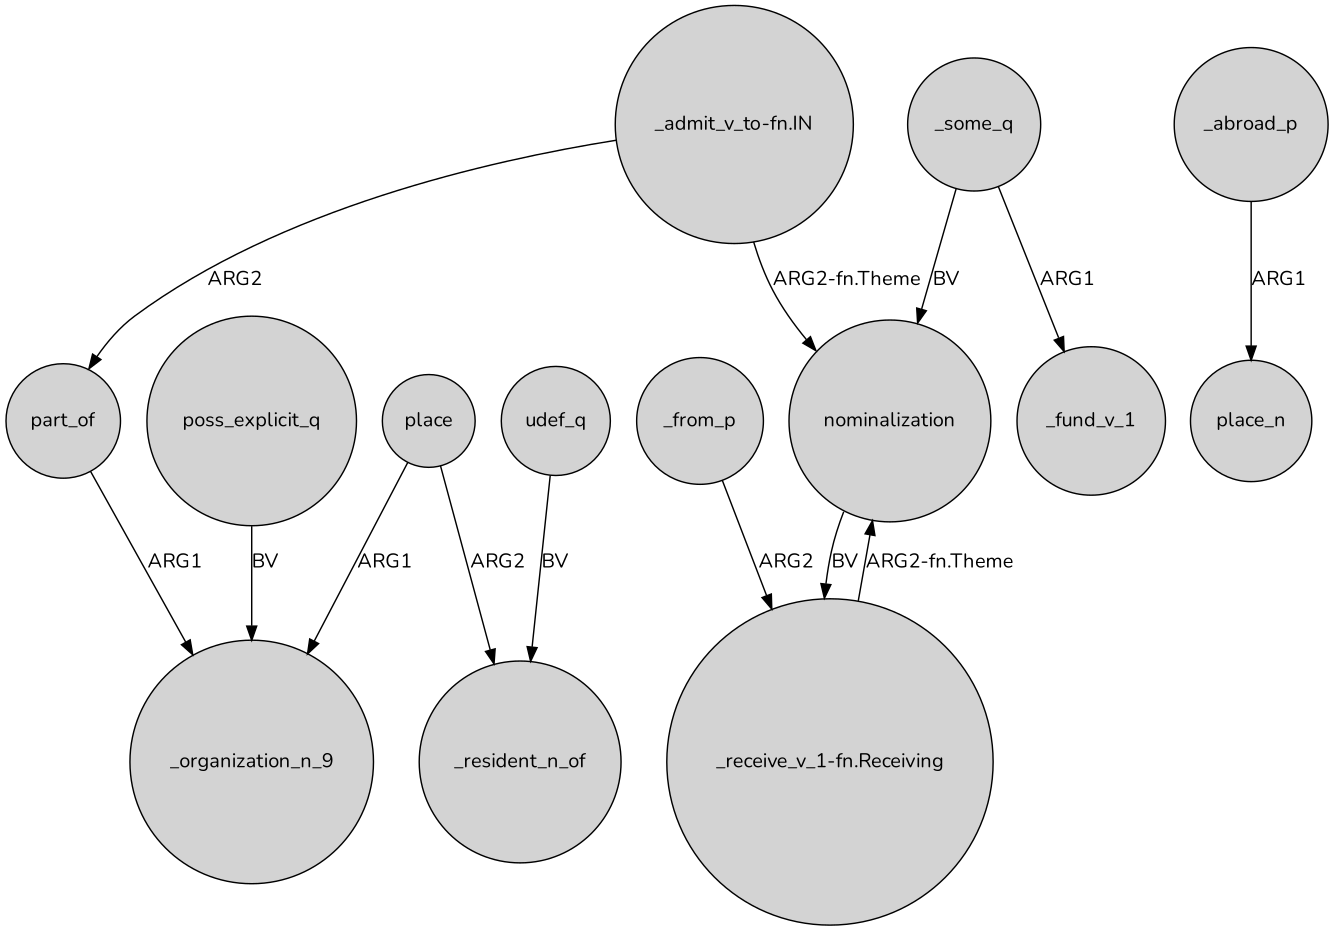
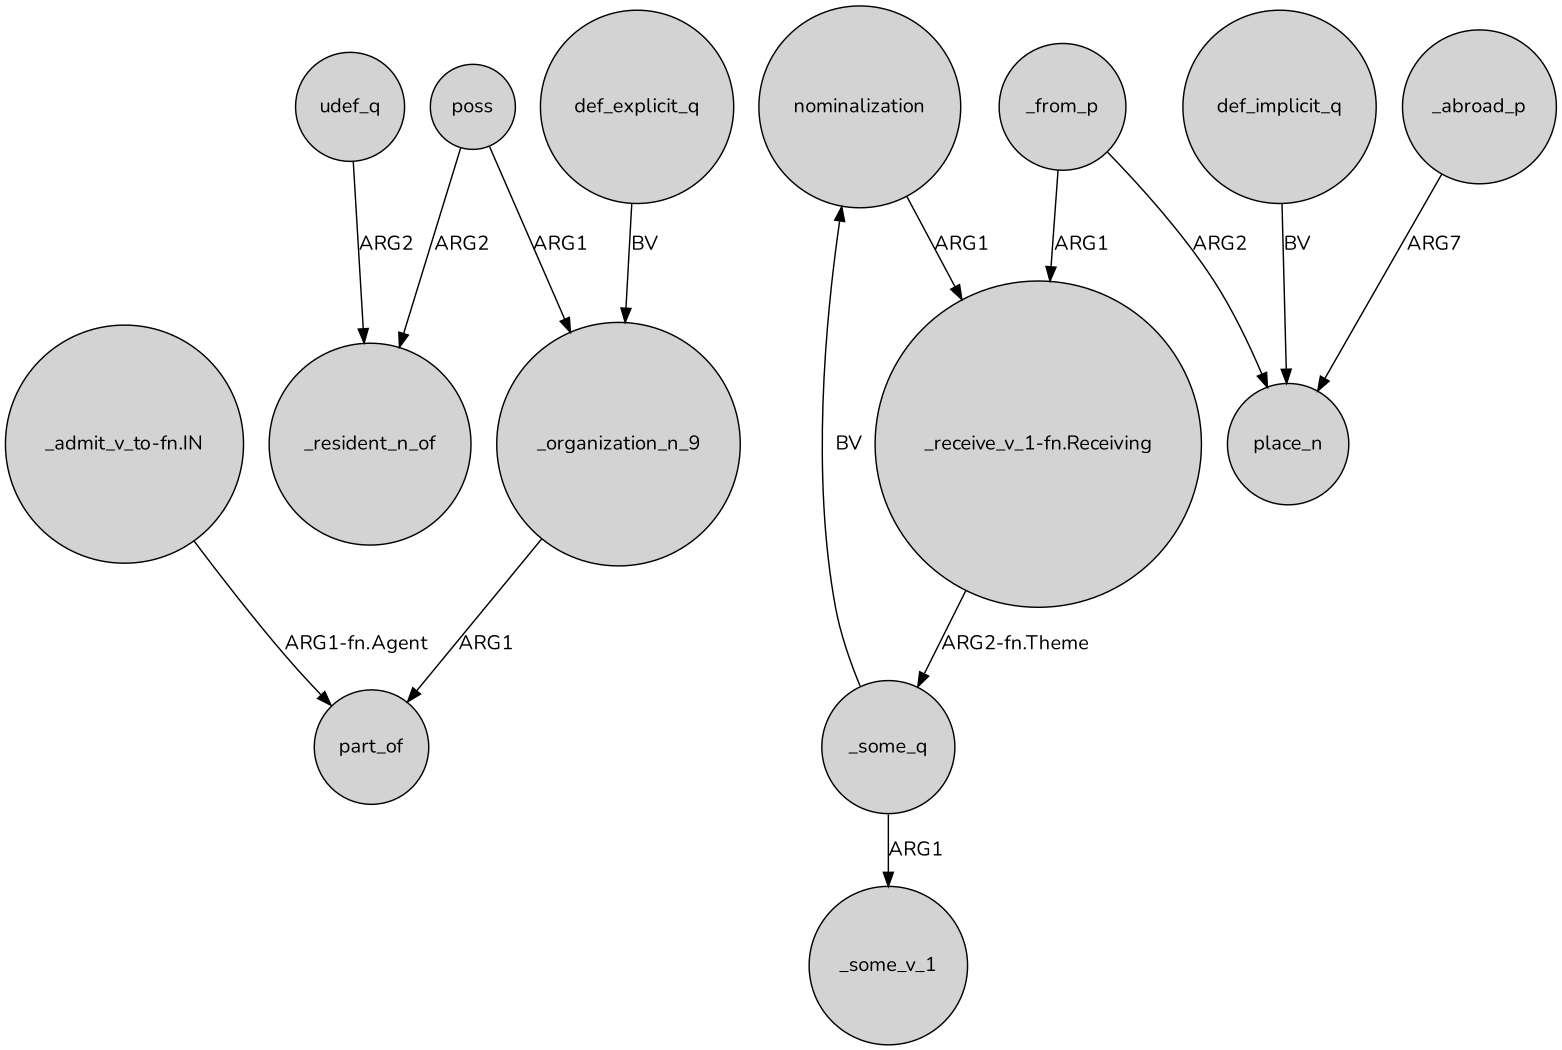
  digraph {
    fontname=Nunito
    node [fontname=Nunito shape=circle style=filled]
    edge [fontname=Nunito]
    "_admit_v_to-fn.IN"
    part_of
    nominalization
    n4 [label=_organization_n_9]
    "_receive_v_1-fn.Receiving"
    _from_p
    place_n
-   poss [label=place]
+   poss
    _resident_n_of
+   def_implicit_q
    udef_q
    _some_q
-   _fund_v_1
+   _fund_v_1 [label=_some_v_1]
    _abroad_p
-   def_explicit_q [label=poss_explicit_q]
-   "_admit_v_to-fn.IN" -> part_of [label=ARG2]
-   "_admit_v_to-fn.IN" -> nominalization [label="ARG2-fn.Theme"]
-   part_of -> n4 [label=ARG1]
-   nominalization -> "_receive_v_1-fn.Receiving" [label=BV]
-   "_receive_v_1-fn.Receiving" -> nominalization [label="ARG2-fn.Theme"]
-   _from_p -> "_receive_v_1-fn.Receiving" [label=ARG2]
+   def_explicit_q
+   "_admit_v_to-fn.IN" -> part_of [label="ARG1-fn.Agent"]
+   n4 -> part_of [label=ARG1]
+   nominalization -> "_receive_v_1-fn.Receiving" [label=ARG1]
+   "_receive_v_1-fn.Receiving" -> _some_q [label="ARG2-fn.Theme"]
+   _from_p -> "_receive_v_1-fn.Receiving" [label=ARG1]
+   _from_p -> place_n [label=ARG2]
    poss -> n4 [label=ARG1]
    poss -> _resident_n_of [label=ARG2]
-   udef_q -> _resident_n_of [label=BV]
+   def_implicit_q -> place_n [label=BV]
+   udef_q -> _resident_n_of [label=ARG2]
    _some_q -> nominalization [label=BV]
    _some_q -> _fund_v_1 [label=ARG1]
-   _abroad_p -> place_n [label=ARG1]
+   _abroad_p -> place_n [label=ARG7]
    def_explicit_q -> n4 [label=BV]
  }
